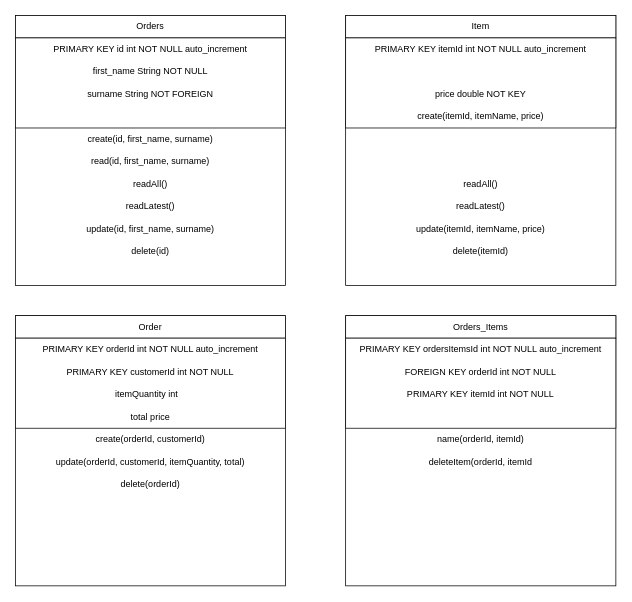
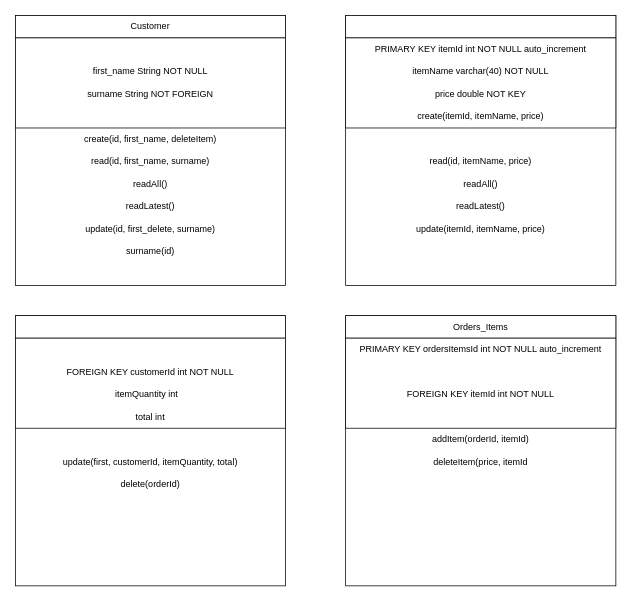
  <mxCell id="0" />
  <mxCell id="1" parent="0" />
  <mxCell id="2" value="" style="whiteSpace=wrap;html=1;aspect=fixed;" vertex="1" parent="1"><mxGeometry x="20" y="20" width="360" height="360" as="geometry" /></mxCell>
  <mxCell id="3" value="" style="rounded=0;whiteSpace=wrap;html=1;" vertex="1" parent="1"><mxGeometry x="20" y="20" width="360" height="30" as="geometry" /></mxCell>
- <mxCell id="4" value="Orders" style="text;html=1;strokeColor=none;fillColor=none;align=center;verticalAlign=middle;whiteSpace=wrap;rounded=0;" vertex="1" parent="1"><mxGeometry x="20" y="20" width="360" height="30" as="geometry" /></mxCell>
+ <mxCell id="4" value="Customer" style="text;html=1;strokeColor=none;fillColor=none;align=center;verticalAlign=middle;whiteSpace=wrap;rounded=0;" vertex="1" parent="1"><mxGeometry x="20" y="20" width="360" height="30" as="geometry" /></mxCell>
  <mxCell id="5" value="" style="rounded=0;whiteSpace=wrap;html=1;" vertex="1" parent="1"><mxGeometry x="20" y="50" width="360" height="120" as="geometry" /></mxCell>
- <mxCell id="6" value="PRIMARY KEY id int NOT NULL auto_increment" style="text;html=1;strokeColor=none;fillColor=none;align=center;verticalAlign=middle;whiteSpace=wrap;rounded=0;" vertex="1" parent="1"><mxGeometry x="20" y="50" width="360" height="30" as="geometry" /></mxCell>
  <mxCell id="7" value="first_name String NOT NULL" style="text;html=1;strokeColor=none;fillColor=none;align=center;verticalAlign=middle;whiteSpace=wrap;rounded=0;" vertex="1" parent="1"><mxGeometry x="20" y="80" width="360" height="30" as="geometry" /></mxCell>
  <mxCell id="8" value="surname String NOT FOREIGN" style="text;html=1;strokeColor=none;fillColor=none;align=center;verticalAlign=middle;whiteSpace=wrap;rounded=0;" vertex="1" parent="1"><mxGeometry x="20" y="110" width="360" height="30" as="geometry" /></mxCell>
- <mxCell id="9" value="create(id, first_name, surname)" style="text;html=1;strokeColor=none;fillColor=none;align=center;verticalAlign=middle;whiteSpace=wrap;rounded=0;" vertex="1" parent="1"><mxGeometry x="20" y="170" width="360" height="30" as="geometry" /></mxCell>
+ <mxCell id="9" value="create(id, first_name, deleteItem)" style="text;html=1;strokeColor=none;fillColor=none;align=center;verticalAlign=middle;whiteSpace=wrap;rounded=0;" vertex="1" parent="1"><mxGeometry x="20" y="170" width="360" height="30" as="geometry" /></mxCell>
  <mxCell id="10" value="read(id, first_name, surname)" style="text;html=1;strokeColor=none;fillColor=none;align=center;verticalAlign=middle;whiteSpace=wrap;rounded=0;" vertex="1" parent="1"><mxGeometry x="20" y="200" width="360" height="30" as="geometry" /></mxCell>
  <mxCell id="11" value="readAll()" style="text;html=1;strokeColor=none;fillColor=none;align=center;verticalAlign=middle;whiteSpace=wrap;rounded=0;" vertex="1" parent="1"><mxGeometry x="20" y="230" width="360" height="30" as="geometry" /></mxCell>
  <mxCell id="12" value="readLatest()" style="text;html=1;strokeColor=none;fillColor=none;align=center;verticalAlign=middle;whiteSpace=wrap;rounded=0;" vertex="1" parent="1"><mxGeometry x="20" y="260" width="360" height="30" as="geometry" /></mxCell>
  <mxCell id="13" value="" style="whiteSpace=wrap;html=1;aspect=fixed;" vertex="1" parent="1"><mxGeometry x="460" y="20" width="360" height="360" as="geometry" /></mxCell>
  <mxCell id="14" value="" style="rounded=0;whiteSpace=wrap;html=1;" vertex="1" parent="1"><mxGeometry x="460" y="20" width="360" height="30" as="geometry" /></mxCell>
  <mxCell id="15" value="" style="rounded=0;whiteSpace=wrap;html=1;" vertex="1" parent="1"><mxGeometry x="460" y="50" width="360" height="120" as="geometry" /></mxCell>
- <mxCell id="16" value="Item" style="text;html=1;strokeColor=none;fillColor=none;align=center;verticalAlign=middle;whiteSpace=wrap;rounded=0;" vertex="1" parent="1"><mxGeometry x="460" y="20" width="360" height="30" as="geometry" /></mxCell>
  <mxCell id="17" value="PRIMARY KEY itemId int NOT NULL auto_increment" style="text;html=1;strokeColor=none;fillColor=none;align=center;verticalAlign=middle;whiteSpace=wrap;rounded=0;" vertex="1" parent="1"><mxGeometry x="460" y="50" width="360" height="30" as="geometry" /></mxCell>
+ <mxCell id="18" value="itemName varchar(40) NOT NULL" style="text;html=1;strokeColor=none;fillColor=none;align=center;verticalAlign=middle;whiteSpace=wrap;rounded=0;" vertex="1" parent="1"><mxGeometry x="460" y="80" width="360" height="30" as="geometry" /></mxCell>
  <mxCell id="19" value="price double NOT KEY" style="text;html=1;strokeColor=none;fillColor=none;align=center;verticalAlign=middle;whiteSpace=wrap;rounded=0;" vertex="1" parent="1"><mxGeometry x="460" y="110" width="360" height="30" as="geometry" /></mxCell>
  <mxCell id="20" value="create(itemId, itemName, price)" style="text;html=1;strokeColor=none;fillColor=none;align=center;verticalAlign=middle;whiteSpace=wrap;rounded=0;" vertex="1" parent="1"><mxGeometry x="460" y="140" width="360" height="30" as="geometry" /></mxCell>
+ <mxCell id="21" value="read(id, itemName, price)" style="text;html=1;strokeColor=none;fillColor=none;align=center;verticalAlign=middle;whiteSpace=wrap;rounded=0;" vertex="1" parent="1"><mxGeometry x="460" y="200" width="360" height="30" as="geometry" /></mxCell>
  <mxCell id="22" value="readAll()" style="text;html=1;strokeColor=none;fillColor=none;align=center;verticalAlign=middle;whiteSpace=wrap;rounded=0;" vertex="1" parent="1"><mxGeometry x="460" y="230" width="360" height="30" as="geometry" /></mxCell>
  <mxCell id="23" value="readLatest()" style="text;html=1;strokeColor=none;fillColor=none;align=center;verticalAlign=middle;whiteSpace=wrap;rounded=0;" vertex="1" parent="1"><mxGeometry x="460" y="260" width="360" height="30" as="geometry" /></mxCell>
  <mxCell id="24" value="update(itemId, itemName, price)" style="text;html=1;strokeColor=none;fillColor=none;align=center;verticalAlign=middle;whiteSpace=wrap;rounded=0;" vertex="1" parent="1"><mxGeometry x="460" y="290" width="360" height="30" as="geometry" /></mxCell>
- <mxCell id="25" value="delete(itemId)" style="text;html=1;strokeColor=none;fillColor=none;align=center;verticalAlign=middle;whiteSpace=wrap;rounded=0;" vertex="1" parent="1"><mxGeometry x="460" y="320" width="360" height="30" as="geometry" /></mxCell>
  <mxCell id="26" value="" style="whiteSpace=wrap;html=1;aspect=fixed;" vertex="1" parent="1"><mxGeometry x="20" y="420" width="360" height="360" as="geometry" /></mxCell>
  <mxCell id="27" value="" style="rounded=0;whiteSpace=wrap;html=1;" vertex="1" parent="1"><mxGeometry x="20" y="420" width="360" height="30" as="geometry" /></mxCell>
- <mxCell id="28" value="Order" style="text;html=1;strokeColor=none;fillColor=none;align=center;verticalAlign=middle;whiteSpace=wrap;rounded=0;" vertex="1" parent="1"><mxGeometry x="20" y="420" width="360" height="30" as="geometry" /></mxCell>
  <mxCell id="29" value="" style="rounded=0;whiteSpace=wrap;html=1;" vertex="1" parent="1"><mxGeometry x="20" y="450" width="360" height="120" as="geometry" /></mxCell>
- <mxCell id="30" value="PRIMARY KEY orderId int NOT NULL auto_increment" style="text;html=1;strokeColor=none;fillColor=none;align=center;verticalAlign=middle;whiteSpace=wrap;rounded=0;" vertex="1" parent="1"><mxGeometry x="20" y="450" width="360" height="30" as="geometry" /></mxCell>
- <mxCell id="31" value="PRIMARY KEY customerId int NOT NULL" style="text;html=1;strokeColor=none;fillColor=none;align=center;verticalAlign=middle;whiteSpace=wrap;rounded=0;" vertex="1" parent="1"><mxGeometry x="20" y="480" width="360" height="30" as="geometry" /></mxCell>
+ <mxCell id="31" value="FOREIGN KEY customerId int NOT NULL" style="text;html=1;strokeColor=none;fillColor=none;align=center;verticalAlign=middle;whiteSpace=wrap;rounded=0;" vertex="1" parent="1"><mxGeometry x="20" y="480" width="360" height="30" as="geometry" /></mxCell>
  <mxCell id="32" value="itemQuantity int" style="text;html=1;strokeColor=none;fillColor=none;align=center;verticalAlign=middle;whiteSpace=wrap;rounded=0;" vertex="1" parent="1"><mxGeometry x="20" y="510" width="350" height="30" as="geometry" /></mxCell>
- <mxCell id="33" value="total price" style="text;html=1;strokeColor=none;fillColor=none;align=center;verticalAlign=middle;whiteSpace=wrap;rounded=0;" vertex="1" parent="1"><mxGeometry x="20" y="540" width="360" height="30" as="geometry" /></mxCell>
- <mxCell id="34" value="create(orderId, customerId)" style="text;html=1;strokeColor=none;fillColor=none;align=center;verticalAlign=middle;whiteSpace=wrap;rounded=0;" vertex="1" parent="1"><mxGeometry x="20" y="570" width="360" height="30" as="geometry" /></mxCell>
- <mxCell id="35" value="update(orderId, customerId, itemQuantity, total)" style="text;html=1;strokeColor=none;fillColor=none;align=center;verticalAlign=middle;whiteSpace=wrap;rounded=0;" vertex="1" parent="1"><mxGeometry x="20" y="600" width="360" height="30" as="geometry" /></mxCell>
+ <mxCell id="33" value="total int" style="text;html=1;strokeColor=none;fillColor=none;align=center;verticalAlign=middle;whiteSpace=wrap;rounded=0;" vertex="1" parent="1"><mxGeometry x="20" y="540" width="360" height="30" as="geometry" /></mxCell>
+ <mxCell id="35" value="update(first, customerId, itemQuantity, total)" style="text;html=1;strokeColor=none;fillColor=none;align=center;verticalAlign=middle;whiteSpace=wrap;rounded=0;" vertex="1" parent="1"><mxGeometry x="20" y="600" width="360" height="30" as="geometry" /></mxCell>
  <mxCell id="36" value="" style="whiteSpace=wrap;html=1;aspect=fixed;" vertex="1" parent="1"><mxGeometry x="460" y="420" width="360" height="360" as="geometry" /></mxCell>
  <mxCell id="37" value="" style="rounded=0;whiteSpace=wrap;html=1;" vertex="1" parent="1"><mxGeometry x="460" y="420" width="360" height="30" as="geometry" /></mxCell>
  <mxCell id="38" value="" style="rounded=0;whiteSpace=wrap;html=1;" vertex="1" parent="1"><mxGeometry x="460" y="450" width="360" height="120" as="geometry" /></mxCell>
  <mxCell id="39" value="Orders_Items" style="text;html=1;strokeColor=none;fillColor=none;align=center;verticalAlign=middle;whiteSpace=wrap;rounded=0;" vertex="1" parent="1"><mxGeometry x="460" y="420" width="360" height="30" as="geometry" /></mxCell>
  <mxCell id="40" value="PRIMARY KEY ordersItemsId int NOT NULL auto_increment" style="text;html=1;strokeColor=none;fillColor=none;align=center;verticalAlign=middle;whiteSpace=wrap;rounded=0;" vertex="1" parent="1"><mxGeometry x="460" y="450" width="360" height="30" as="geometry" /></mxCell>
- <mxCell id="41" value="FOREIGN KEY orderId int NOT NULL" style="text;html=1;strokeColor=none;fillColor=none;align=center;verticalAlign=middle;whiteSpace=wrap;rounded=0;" vertex="1" parent="1"><mxGeometry x="460" y="480" width="360" height="30" as="geometry" /></mxCell>
- <mxCell id="42" value="PRIMARY KEY itemId int NOT NULL" style="text;html=1;strokeColor=none;fillColor=none;align=center;verticalAlign=middle;whiteSpace=wrap;rounded=0;" vertex="1" parent="1"><mxGeometry x="460" y="510" width="360" height="30" as="geometry" /></mxCell>
- <mxCell id="43" value="name(orderId, itemId)" style="text;html=1;strokeColor=none;fillColor=none;align=center;verticalAlign=middle;whiteSpace=wrap;rounded=0;" vertex="1" parent="1"><mxGeometry x="460" y="570" width="360" height="30" as="geometry" /></mxCell>
+ <mxCell id="42" value="FOREIGN KEY itemId int NOT NULL" style="text;html=1;strokeColor=none;fillColor=none;align=center;verticalAlign=middle;whiteSpace=wrap;rounded=0;" vertex="1" parent="1"><mxGeometry x="460" y="510" width="360" height="30" as="geometry" /></mxCell>
+ <mxCell id="43" value="addItem(orderId, itemId)" style="text;html=1;strokeColor=none;fillColor=none;align=center;verticalAlign=middle;whiteSpace=wrap;rounded=0;" vertex="1" parent="1"><mxGeometry x="460" y="570" width="360" height="30" as="geometry" /></mxCell>
  <mxCell id="44" value="delete(orderId)" style="text;html=1;strokeColor=none;fillColor=none;align=center;verticalAlign=middle;whiteSpace=wrap;rounded=0;" vertex="1" parent="1"><mxGeometry x="20" y="630" width="360" height="30" as="geometry" /></mxCell>
- <mxCell id="45" value="update(id, first_name, surname)" style="text;html=1;strokeColor=none;fillColor=none;align=center;verticalAlign=middle;whiteSpace=wrap;rounded=0;" vertex="1" parent="1"><mxGeometry x="20" y="290" width="360" height="30" as="geometry" /></mxCell>
- <mxCell id="46" value="delete(id)" style="text;html=1;strokeColor=none;fillColor=none;align=center;verticalAlign=middle;whiteSpace=wrap;rounded=0;" vertex="1" parent="1"><mxGeometry x="20" y="320" width="360" height="30" as="geometry" /></mxCell>
- <mxCell id="47" value="deleteItem(orderId, itemId" style="text;html=1;strokeColor=none;fillColor=none;align=center;verticalAlign=middle;whiteSpace=wrap;rounded=0;" vertex="1" parent="1"><mxGeometry x="460" y="600" width="360" height="30" as="geometry" /></mxCell>
+ <mxCell id="45" value="update(id, first_delete, surname)" style="text;html=1;strokeColor=none;fillColor=none;align=center;verticalAlign=middle;whiteSpace=wrap;rounded=0;" vertex="1" parent="1"><mxGeometry x="20" y="290" width="360" height="30" as="geometry" /></mxCell>
+ <mxCell id="46" value="surname(id)" style="text;html=1;strokeColor=none;fillColor=none;align=center;verticalAlign=middle;whiteSpace=wrap;rounded=0;" vertex="1" parent="1"><mxGeometry x="20" y="320" width="360" height="30" as="geometry" /></mxCell>
+ <mxCell id="47" value="deleteItem(price, itemId" style="text;html=1;strokeColor=none;fillColor=none;align=center;verticalAlign=middle;whiteSpace=wrap;rounded=0;" vertex="1" parent="1"><mxGeometry x="460" y="600" width="360" height="30" as="geometry" /></mxCell>
